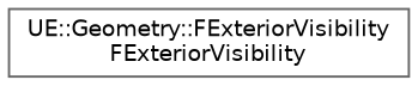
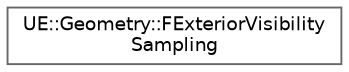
  digraph {
    rankdir=LR
-   n1 [color=grey40 fillcolor=white fontname=Helvetica fontsize=10 height=0.2 label="UE::Geometry::FExteriorVisibility\lFExteriorVisibility" shape=box style=filled width=0.4]
+   n1 [color=grey40 fillcolor=white fontname=Helvetica fontsize=10 height=0.2 label="UE::Geometry::FExteriorVisibility\lSampling" shape=box style=filled width=0.4]
  }
